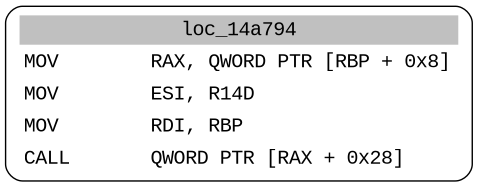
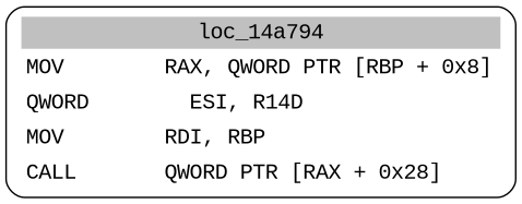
  digraph {
    rankdir=LR
-   n1 [fontname="Courier New" label=<<table border="0" cellborder="0" cellpadding="3"><tr><td align="center" colspan="2" bgcolor="grey">loc_14a794</td></tr><tr><td align="left">MOV        RAX, QWORD PTR [RBP + 0x8]</td></tr><tr><td align="left">MOV        ESI, R14D</td></tr><tr><td align="left">MOV        RDI, RBP</td></tr><tr><td align="left">CALL       QWORD PTR [RAX + 0x28]</td></tr></table>> shape=Mrecord]
+   n1 [fontname="Courier New" label=<<table border="0" cellborder="0" cellpadding="3"><tr><td align="center" colspan="2" bgcolor="grey">loc_14a794</td></tr><tr><td align="left">MOV        RAX, QWORD PTR [RBP + 0x8]</td></tr><tr><td align="left">QWORD        ESI, R14D</td></tr><tr><td align="left">MOV        RDI, RBP</td></tr><tr><td align="left">CALL       QWORD PTR [RAX + 0x28]</td></tr></table>> shape=Mrecord]
  }
